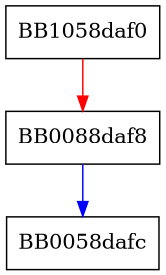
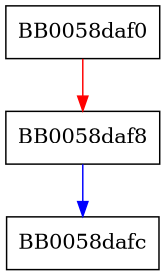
  digraph {
    splines=ortho
    node [shape=box]
-   BB0058daf0 [label=BB1058daf0]
-   BB0058daf8 [label=BB0088daf8]
+   BB0058daf0
+   BB0058daf8
    BB0058dafc
    BB0058daf0 -> BB0058daf8 [color=red]
    BB0058daf8 -> BB0058dafc [color=blue]
  }
